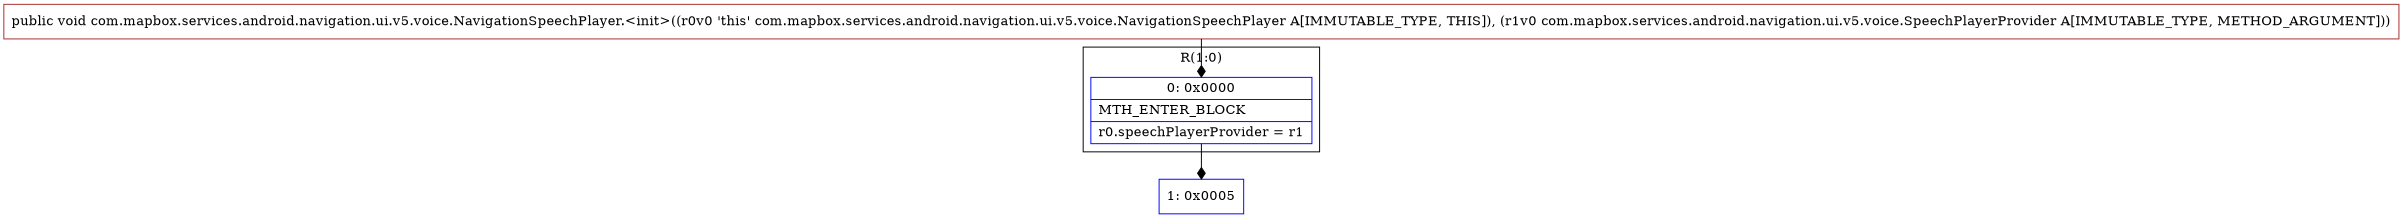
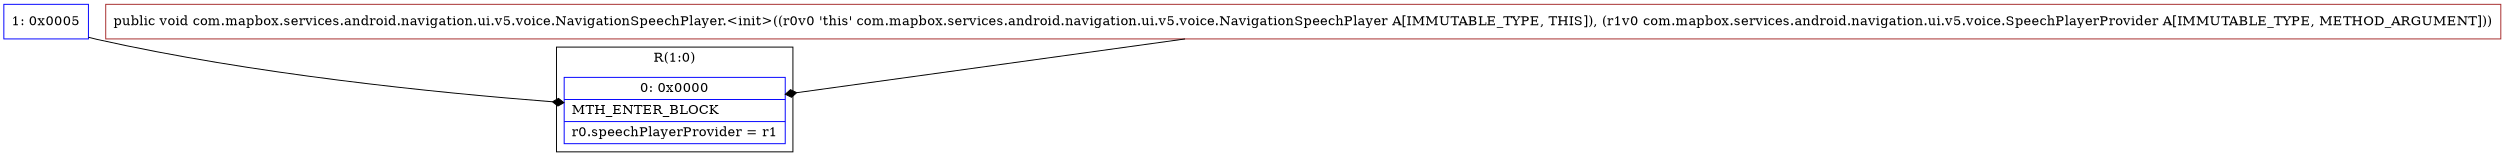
  digraph {
    node [color=blue shape=record]
    edge [arrowhead=diamond]
    n1 [label="{0\:\ 0x0000|MTH_ENTER_BLOCK\l|r0.speechPlayerProvider = r1\l}"]
    n2 [label="{1\:\ 0x0005}"]
    n3 [label="{public void com.mapbox.services.android.navigation.ui.v5.voice.NavigationSpeechPlayer.\<init\>((r0v0 'this' com.mapbox.services.android.navigation.ui.v5.voice.NavigationSpeechPlayer A[IMMUTABLE_TYPE, THIS]), (r1v0 com.mapbox.services.android.navigation.ui.v5.voice.SpeechPlayerProvider A[IMMUTABLE_TYPE, METHOD_ARGUMENT])) }" color=brown]
    subgraph cluster_1 {
      label="R(1:0)"
      n1
    }
-   n1 -> n2
+   n2 -> n1
    n3 -> n1
  }
